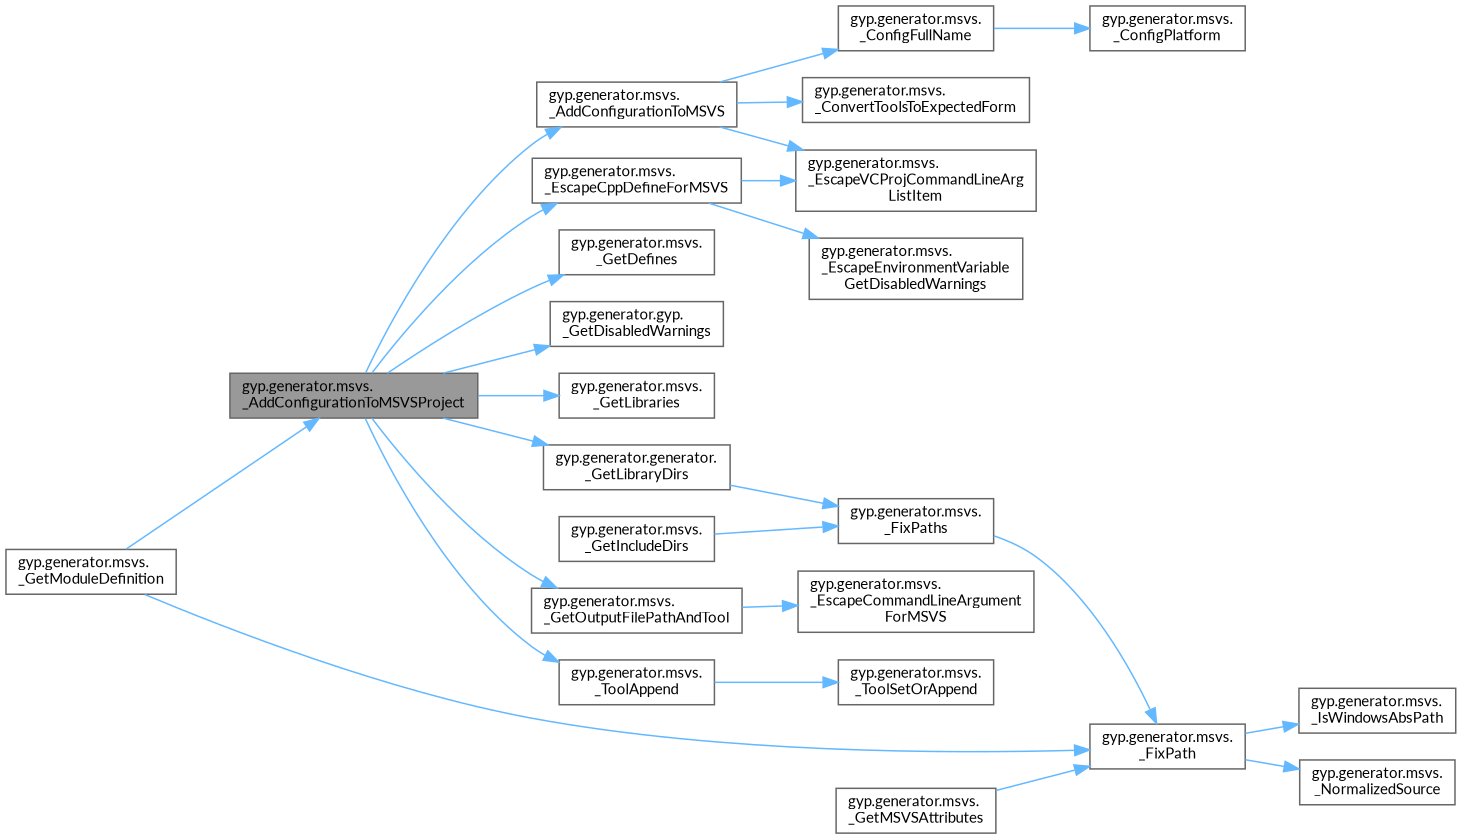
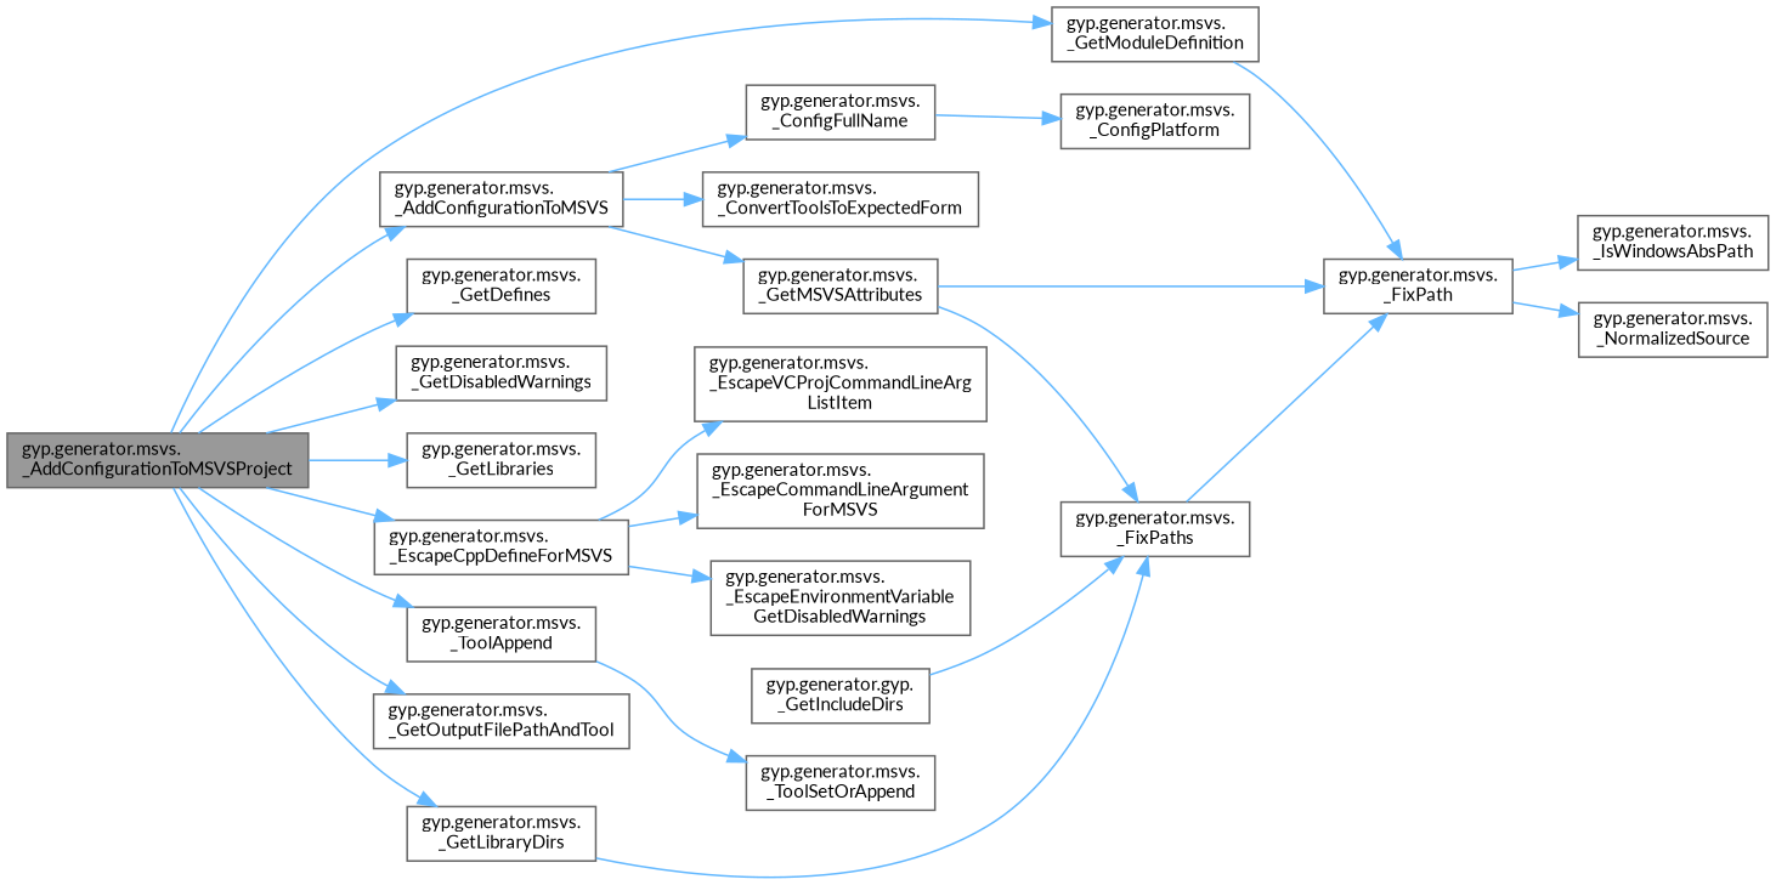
  digraph {
    fontname=Lato
    rankdir=LR
    node [color=grey40 fillcolor=white fontname=Lato fontsize=10 shape=box style=filled]
    edge [color=steelblue1 fontname=Lato fontsize=10 labelfontname=Helvetica labelfontsize=10 style=solid]
    n1 [color=gray40 fillcolor=grey60 fontcolor=black height=0.2 label="gyp.generator.msvs.\l_AddConfigurationToMSVSProject" width=0.4]
    n2 [height=0.2 label="gyp.generator.msvs.\l_AddConfigurationToMSVS" width=0.4]
    n3 [height=0.2 label="gyp.generator.msvs.\l_EscapeCppDefineForMSVS" width=0.4]
    n4 [height=0.2 label="gyp.generator.msvs.\l_GetDefines" width=0.4]
-   n5 [height=0.2 label="gyp.generator.gyp.\l_GetDisabledWarnings" width=0.4]
+   n5 [height=0.2 label="gyp.generator.msvs.\l_GetDisabledWarnings" width=0.4]
    n6 [height=0.2 label="gyp.generator.msvs.\l_GetLibraries" width=0.4]
-   n7 [height=0.2 label="gyp.generator.generator.\l_GetLibraryDirs" width=0.4]
+   n7 [height=0.2 label="gyp.generator.msvs.\l_GetLibraryDirs" width=0.4]
    n8 [height=0.2 label="gyp.generator.msvs.\l_GetModuleDefinition" width=0.4]
    n9 [height=0.2 label="gyp.generator.msvs.\l_GetOutputFilePathAndTool" width=0.4]
    n10 [height=0.2 label="gyp.generator.msvs.\l_ToolAppend" width=0.4]
    n11 [height=0.2 label="gyp.generator.msvs.\l_ConfigFullName" width=0.4]
    n12 [height=0.2 label="gyp.generator.msvs.\l_ConvertToolsToExpectedForm" width=0.4]
    n13 [height=0.2 label="gyp.generator.msvs.\l_GetMSVSAttributes" width=0.4]
    n14 [height=0.2 label="gyp.generator.msvs.\l_EscapeCommandLineArgument\lForMSVS" width=0.4]
    n15 [height=0.2 label="gyp.generator.msvs.\l_EscapeEnvironmentVariable\lGetDisabledWarnings" width=0.4]
    n16 [height=0.2 label="gyp.generator.msvs.\l_EscapeVCProjCommandLineArg\lListItem" width=0.4]
-   n17 [height=0.2 label="gyp.generator.msvs.\l_GetIncludeDirs" width=0.4]
+   n17 [height=0.2 label="gyp.generator.gyp.\l_GetIncludeDirs" width=0.4]
    n18 [height=0.2 label="gyp.generator.msvs.\l_FixPaths" width=0.4]
    n19 [height=0.2 label="gyp.generator.msvs.\l_FixPath" width=0.4]
    n20 [height=0.2 label="gyp.generator.msvs.\l_ToolSetOrAppend" width=0.4]
    n21 [height=0.2 label="gyp.generator.msvs.\l_ConfigPlatform" width=0.4]
    n22 [height=0.2 label="gyp.generator.msvs.\l_IsWindowsAbsPath" width=0.4]
    n23 [height=0.2 label="gyp.generator.msvs.\l_NormalizedSource" width=0.4]
    n1 -> n2
    n1 -> n3
    n1 -> n4
    n1 -> n5
    n1 -> n6
    n1 -> n7
-   n8 -> n1
+   n1 -> n8
    n1 -> n9
    n1 -> n10
    n2 -> n11
    n2 -> n12
-   n2 -> n16
-   n9 -> n14
+   n2 -> n13
+   n3 -> n14
    n3 -> n15
    n3 -> n16
    n7 -> n18
    n8 -> n19
    n10 -> n20
    n11 -> n21
+   n13 -> n18
    n13 -> n19
    n17 -> n18
    n18 -> n19
    n19 -> n22
    n19 -> n23
  }
